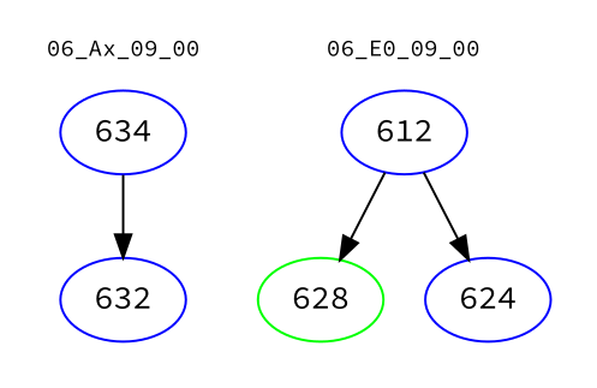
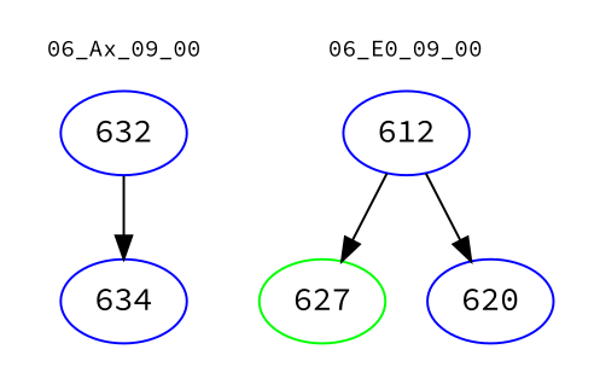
  digraph {
    fontname="Source Code Pro"
    node [color=blue fontname="Source Code Pro"]
    edge [color=black fontname="Source Code Pro"]
    n1 [label=632]
    n2 [label=634]
    n3 [label=612]
-   n4 [color=green label=628]
-   n5 [label=624]
+   n4 [color=green label=627]
+   n5 [label=620]
    subgraph cluster_1 {
      color=white
      fontsize=10
      label="06_Ax_09_00"
      n1
      n2
    }
    subgraph cluster_2 {
      color=white
      fontsize=10
      label="06_E0_09_00"
      n3
      n4
      n5
    }
-   n2 -> n1
+   n1 -> n2
    n3 -> n4
    n3 -> n5
  }
